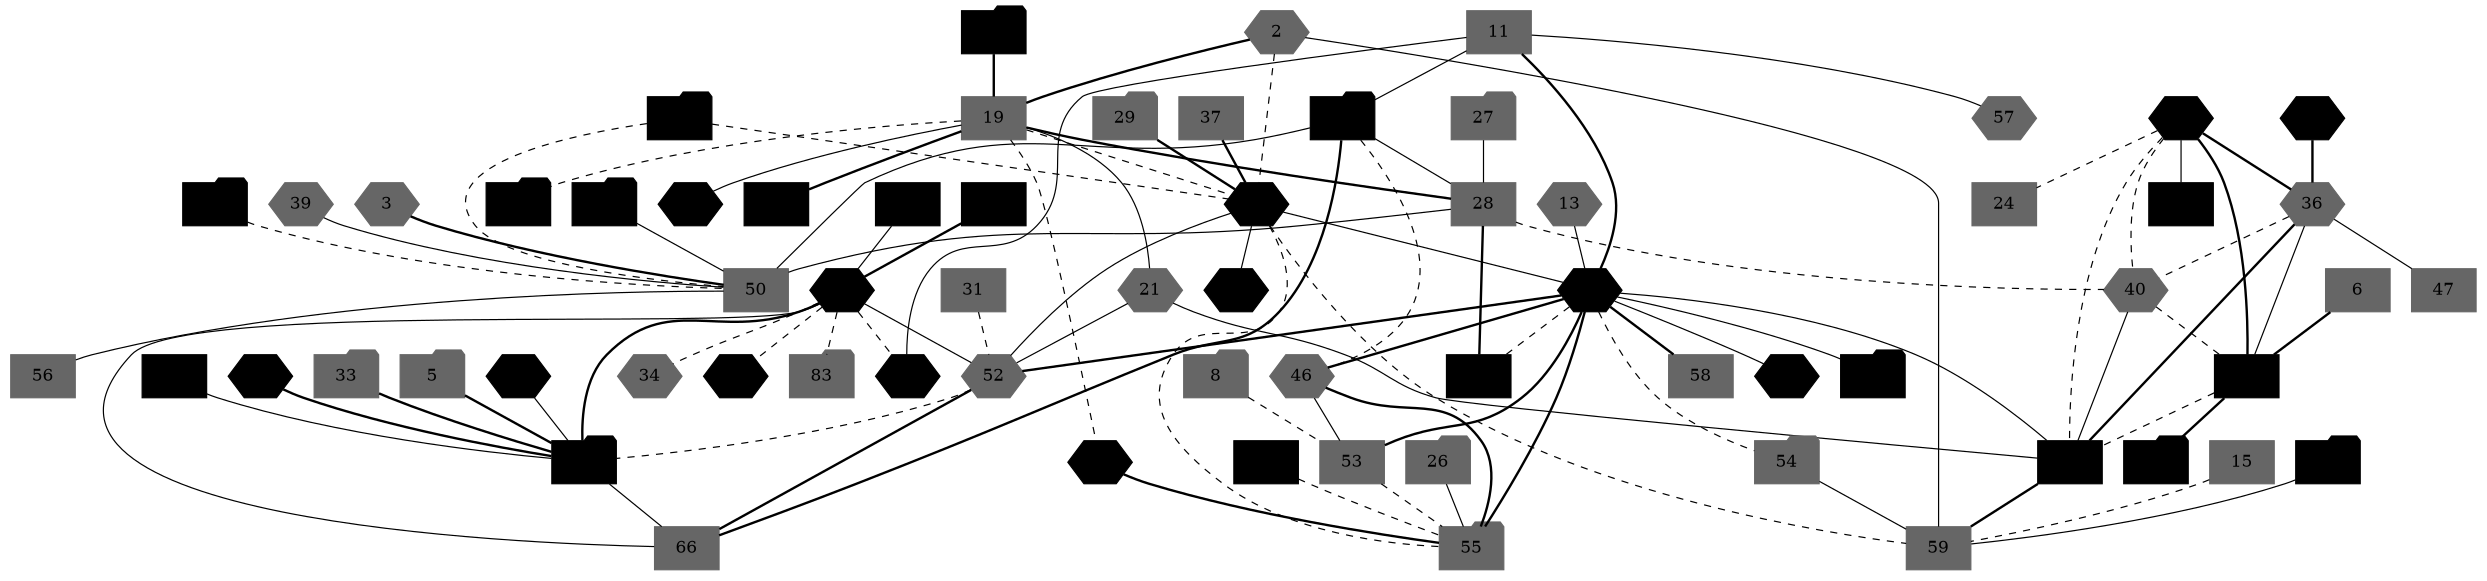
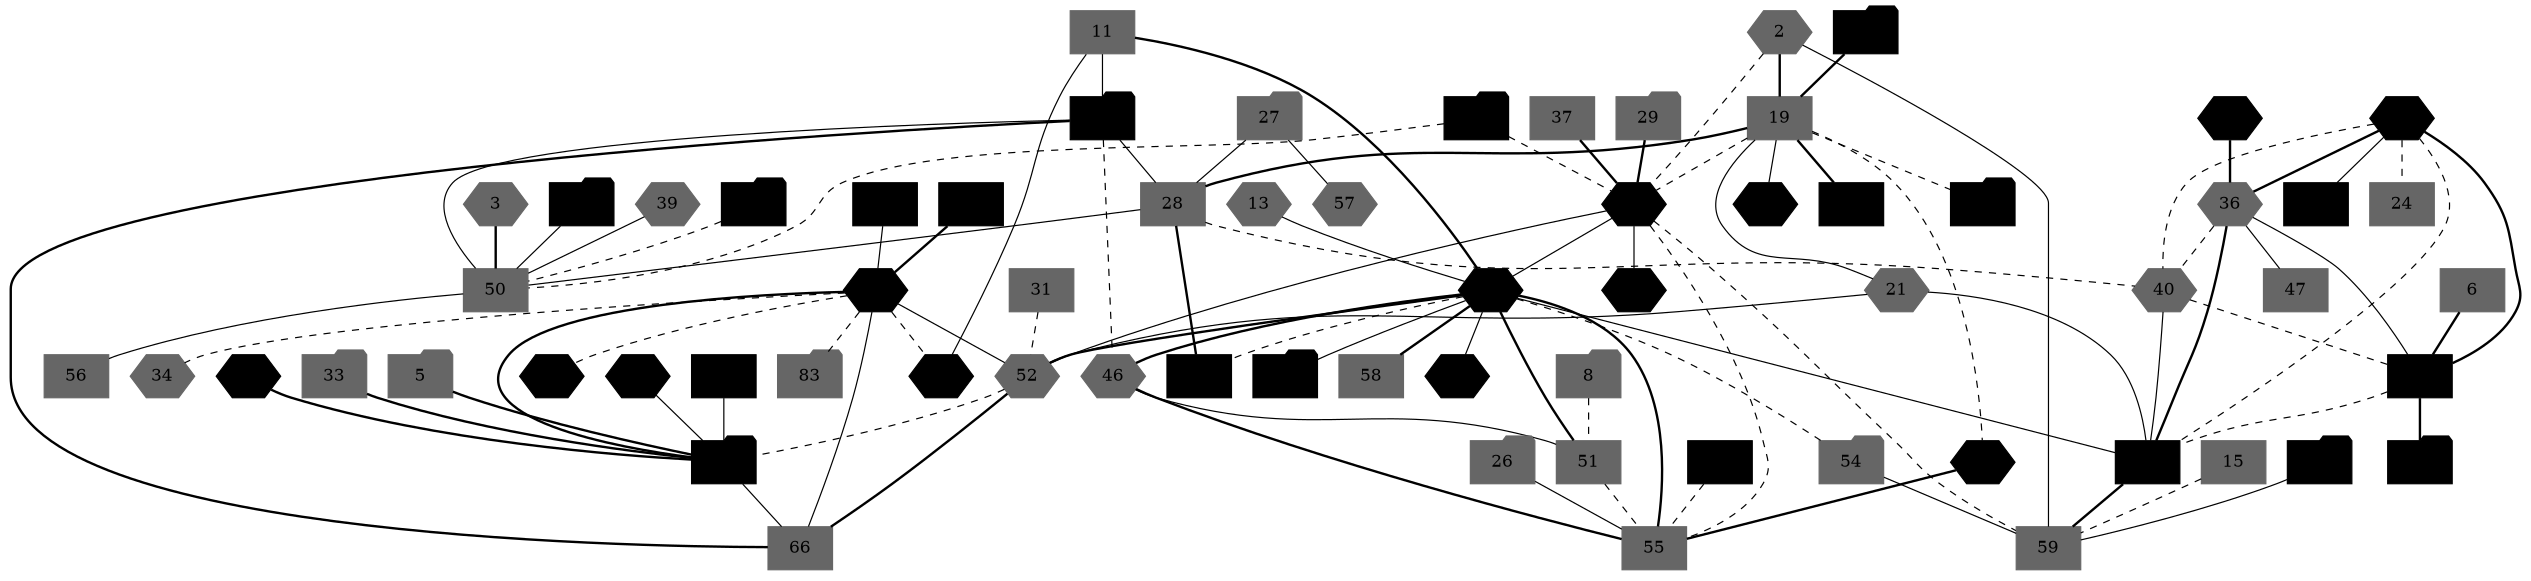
  graph {
    node [color=gray40 shape=box style=filled]
    edge [style=solid weight=1.0]
    1 [color=black shape=folder]
    50
    56
    2 [shape=hexagon]
    19
    43 [color=black shape=hexagon]
    59
    28
    21 [shape=hexagon]
    25 [color=black shape=hexagon]
    30 [color=black shape=hexagon]
    44 [color=black]
    61 [color=black shape=folder]
    45 [color=black shape=hexagon]
    52 [shape=hexagon]
-   55 [shape=folder]
+   55
    65 [color=black shape=hexagon]
    3 [shape=hexagon]
    4 [color=black]
    16 [color=black shape=hexagon]
    60 [color=black shape=folder]
    32 [color=black shape=hexagon]
    66
    34 [shape=hexagon]
    41 [color=black shape=hexagon]
    n26 [label=83 shape=folder]
    5 [shape=folder]
    42 [color=black]
    6
    48 [color=black]
    64 [color=black shape=folder]
    7 [color=black shape=hexagon]
    8 [shape=folder]
-   51 [label=53]
+   51
    9 [color=black]
    10 [color=black shape=folder]
    12 [color=black shape=folder]
    11
    57 [shape=hexagon]
    46 [shape=hexagon]
    49 [color=black]
    54 [shape=folder]
    58
    62 [color=black shape=hexagon]
    67 [color=black shape=folder]
    40 [shape=hexagon]
    13 [shape=hexagon]
    14 [color=black]
    15
    17 [color=black shape=hexagon]
    24
    36 [shape=hexagon]
    63 [color=black]
    47
    18 [color=black shape=folder]
    20 [color=black shape=hexagon]
    22 [color=black]
    23 [color=black shape=hexagon]
    26 [shape=folder]
    27 [shape=folder]
    29 [shape=folder]
    31
    33 [shape=folder]
    35 [color=black shape=folder]
    37
    38 [color=black shape=folder]
    39 [shape=hexagon]
    1 -- 50 [style=dashed]
    50 -- 56
    2 -- 19 [style=bold weight=3.0]
    2 -- 43 [style=dashed weight=3.0]
    2 -- 59 [weight=3.0]
    19 -- 43 [style=dashed]
    19 -- 28 [style=bold]
    19 -- 21
    19 -- 25
    19 -- 30 [style=dashed]
    19 -- 44 [style=bold]
    19 -- 61 [style=dashed]
    43 -- 59 [style=dashed]
    43 -- 45
    43 -- 52
    43 -- 55 [style=dashed]
    43 -- 65
    28 -- 50 [weight=3.0]
    28 -- 49 [style=bold]
    28 -- 40 [style=dashed]
    21 -- 52
    21 -- 48
    30 -- 55 [style=bold]
    45 -- 52 [style=bold]
    45 -- 55 [style=bold weight=4.0]
    45 -- 48
    45 -- 51 [style=bold weight=2.0]
    45 -- 46 [style=bold weight=2.0]
    45 -- 49 [style=dashed]
    45 -- 54 [style=dashed]
    45 -- 58 [style=bold]
    45 -- 62
    45 -- 67
    52 -- 60 [style=dashed weight=4.0]
    52 -- 66 [style=bold weight=2.0]
    3 -- 50 [style=bold]
    4 -- 16 [style=bold]
    16 -- 52 [weight=2.0]
    16 -- 60 [style=bold weight=2.0]
    16 -- 32 [style=dashed]
    16 -- 66
    16 -- 34 [style=dashed]
    16 -- 41 [style=dashed]
    16 -- n26 [style=dashed]
    60 -- 66 [weight=2.0]
    5 -- 60 [style=bold]
    42 -- 48 [style=dashed weight=2.0]
    42 -- 64 [style=bold]
    6 -- 42 [style=bold]
    48 -- 59 [style=bold]
    7 -- 60
    8 -- 51 [style=dashed]
    51 -- 55 [style=dashed weight=2.0]
    9 -- 60
    10 -- 19 [style=bold]
    12 -- 50 [weight=6.0]
    12 -- 28 [weight=2.0]
    12 -- 66 [style=bold]
    12 -- 46 [style=dashed]
    11 -- 45 [style=bold]
    11 -- 32
    11 -- 12
-   11 -- 57
+   27 -- 57
    46 -- 55 [style=bold weight=2.0]
    46 -- 51
    54 -- 59
    40 -- 42 [style=dashed weight=2.0]
    40 -- 48
    13 -- 45
    14 -- 16
    15 -- 59 [style=dashed]
    17 -- 42 [style=bold weight=2.0]
    17 -- 48 [style=dashed]
    17 -- 40 [style=dashed]
    17 -- 24 [style=dashed]
    17 -- 36 [style=bold]
    17 -- 63
    36 -- 42 [weight=2.0]
    36 -- 48 [style=bold]
    36 -- 40 [style=dashed]
    36 -- 47
    18 -- 50
    20 -- 36 [style=bold]
    22 -- 55 [style=dashed]
    23 -- 60 [style=bold]
    26 -- 55
    27 -- 28
    29 -- 43 [style=bold]
    31 -- 52 [style=dashed]
    33 -- 60 [style=bold]
    35 -- 50 [style=dashed]
    35 -- 43 [style=dashed]
    37 -- 43 [style=bold]
    38 -- 59
    39 -- 50
  }
